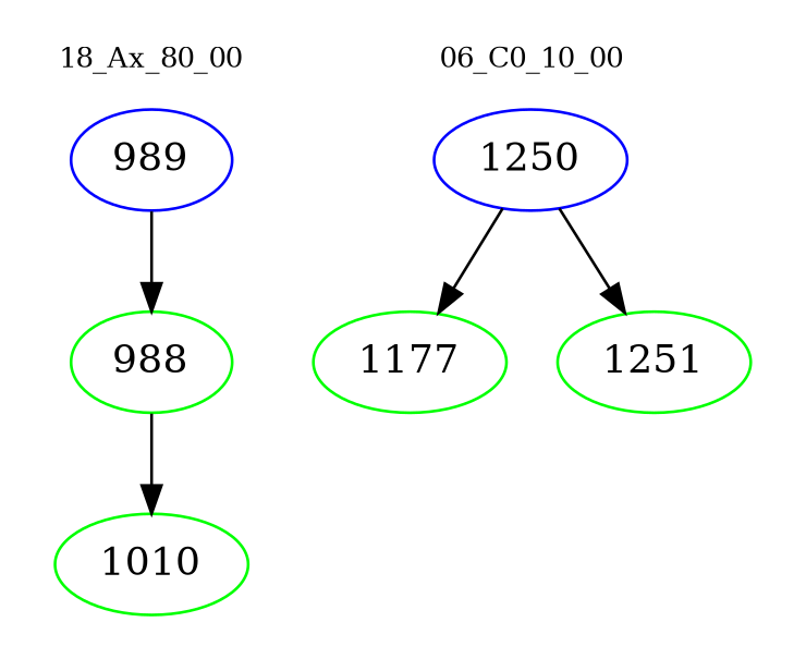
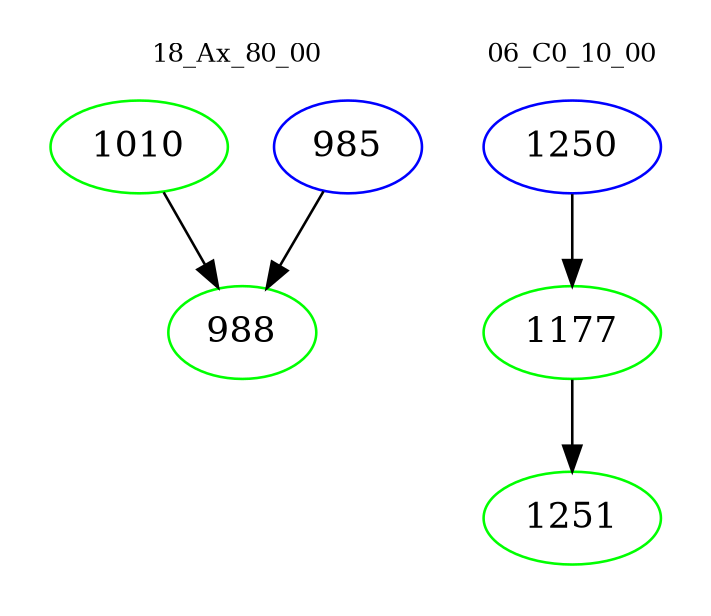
  digraph {
    node [color=green]
    edge [color=black]
-   n1 [color=blue label=989]
+   n1 [color=blue label=985]
    n2 [label=988]
    n3 [label=1010]
    n4 [color=blue label=1250]
    n5 [label=1177]
    n6 [label=1251]
    subgraph cluster_1 {
      color=white
      fontsize=10
      label="18_Ax_80_00"
      n1
      n2
      n3
    }
    subgraph cluster_2 {
      color=white
      fontsize=10
      label="06_C0_10_00"
      n4
      n5
      n6
    }
    n1 -> n2
-   n2 -> n3
+   n3 -> n2
    n4 -> n5
-   n4 -> n6
+   n5 -> n6
  }
